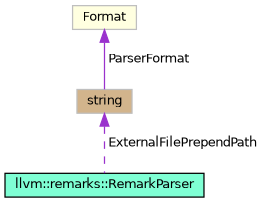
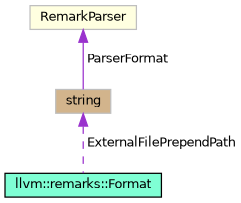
  digraph {
    node [color=grey75 fontname=Helvetica fontsize=10 shape=record style=filled]
    edge [color=darkorchid3 dir=back fontname=Helvetica fontsize=10 labelfontname=Helvetica labelfontsize=10]
-   n1 [color=black fillcolor=aquamarine fontcolor=black height=0.2 label="llvm::remarks::RemarkParser" width=0.4]
-   n2 [fillcolor=lightyellow height=0.2 label=Format width=0.4]
+   n1 [color=black fillcolor=aquamarine fontcolor=black height=0.2 label="llvm::remarks::Format" width=0.4]
+   n2 [fillcolor=lightyellow height=0.2 label=RemarkParser width=0.4]
    n3 [fillcolor=tan height=0.2 label=string width=0.4]
    n2 -> n3 [label=" ParserFormat" style=solid]
    n3 -> n1 [label=" ExternalFilePrependPath" style=dashed]
  }
